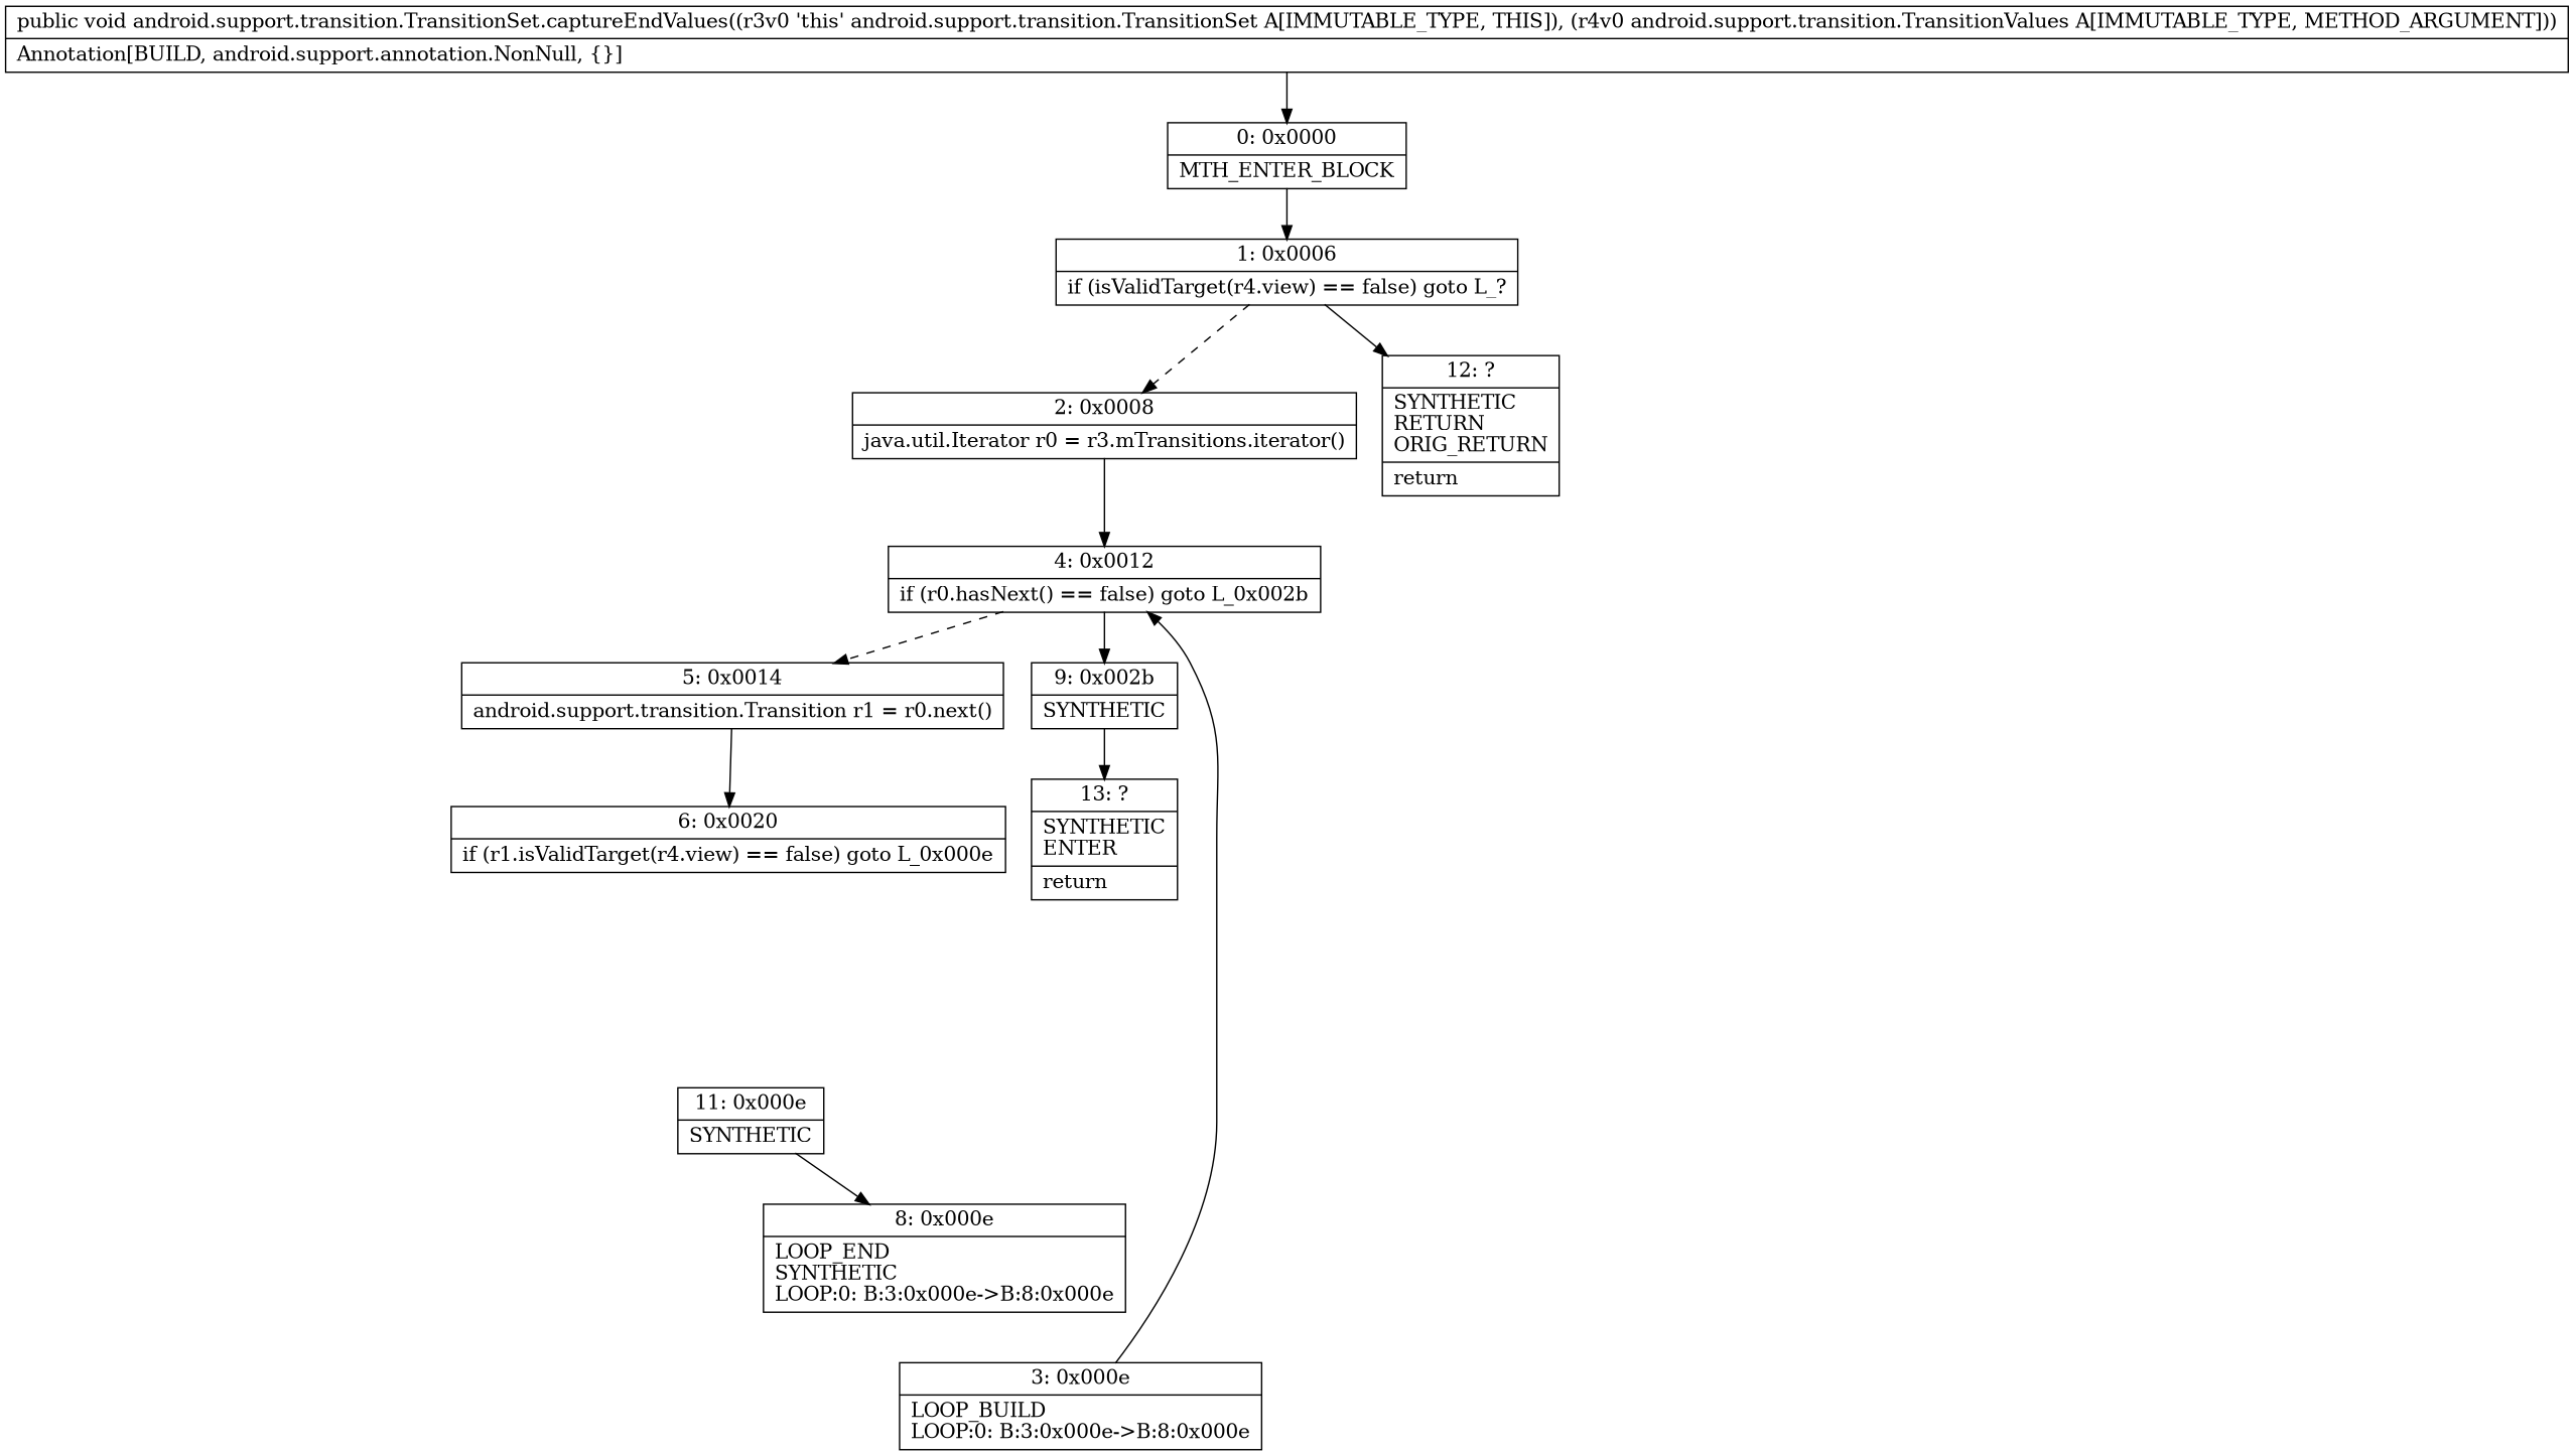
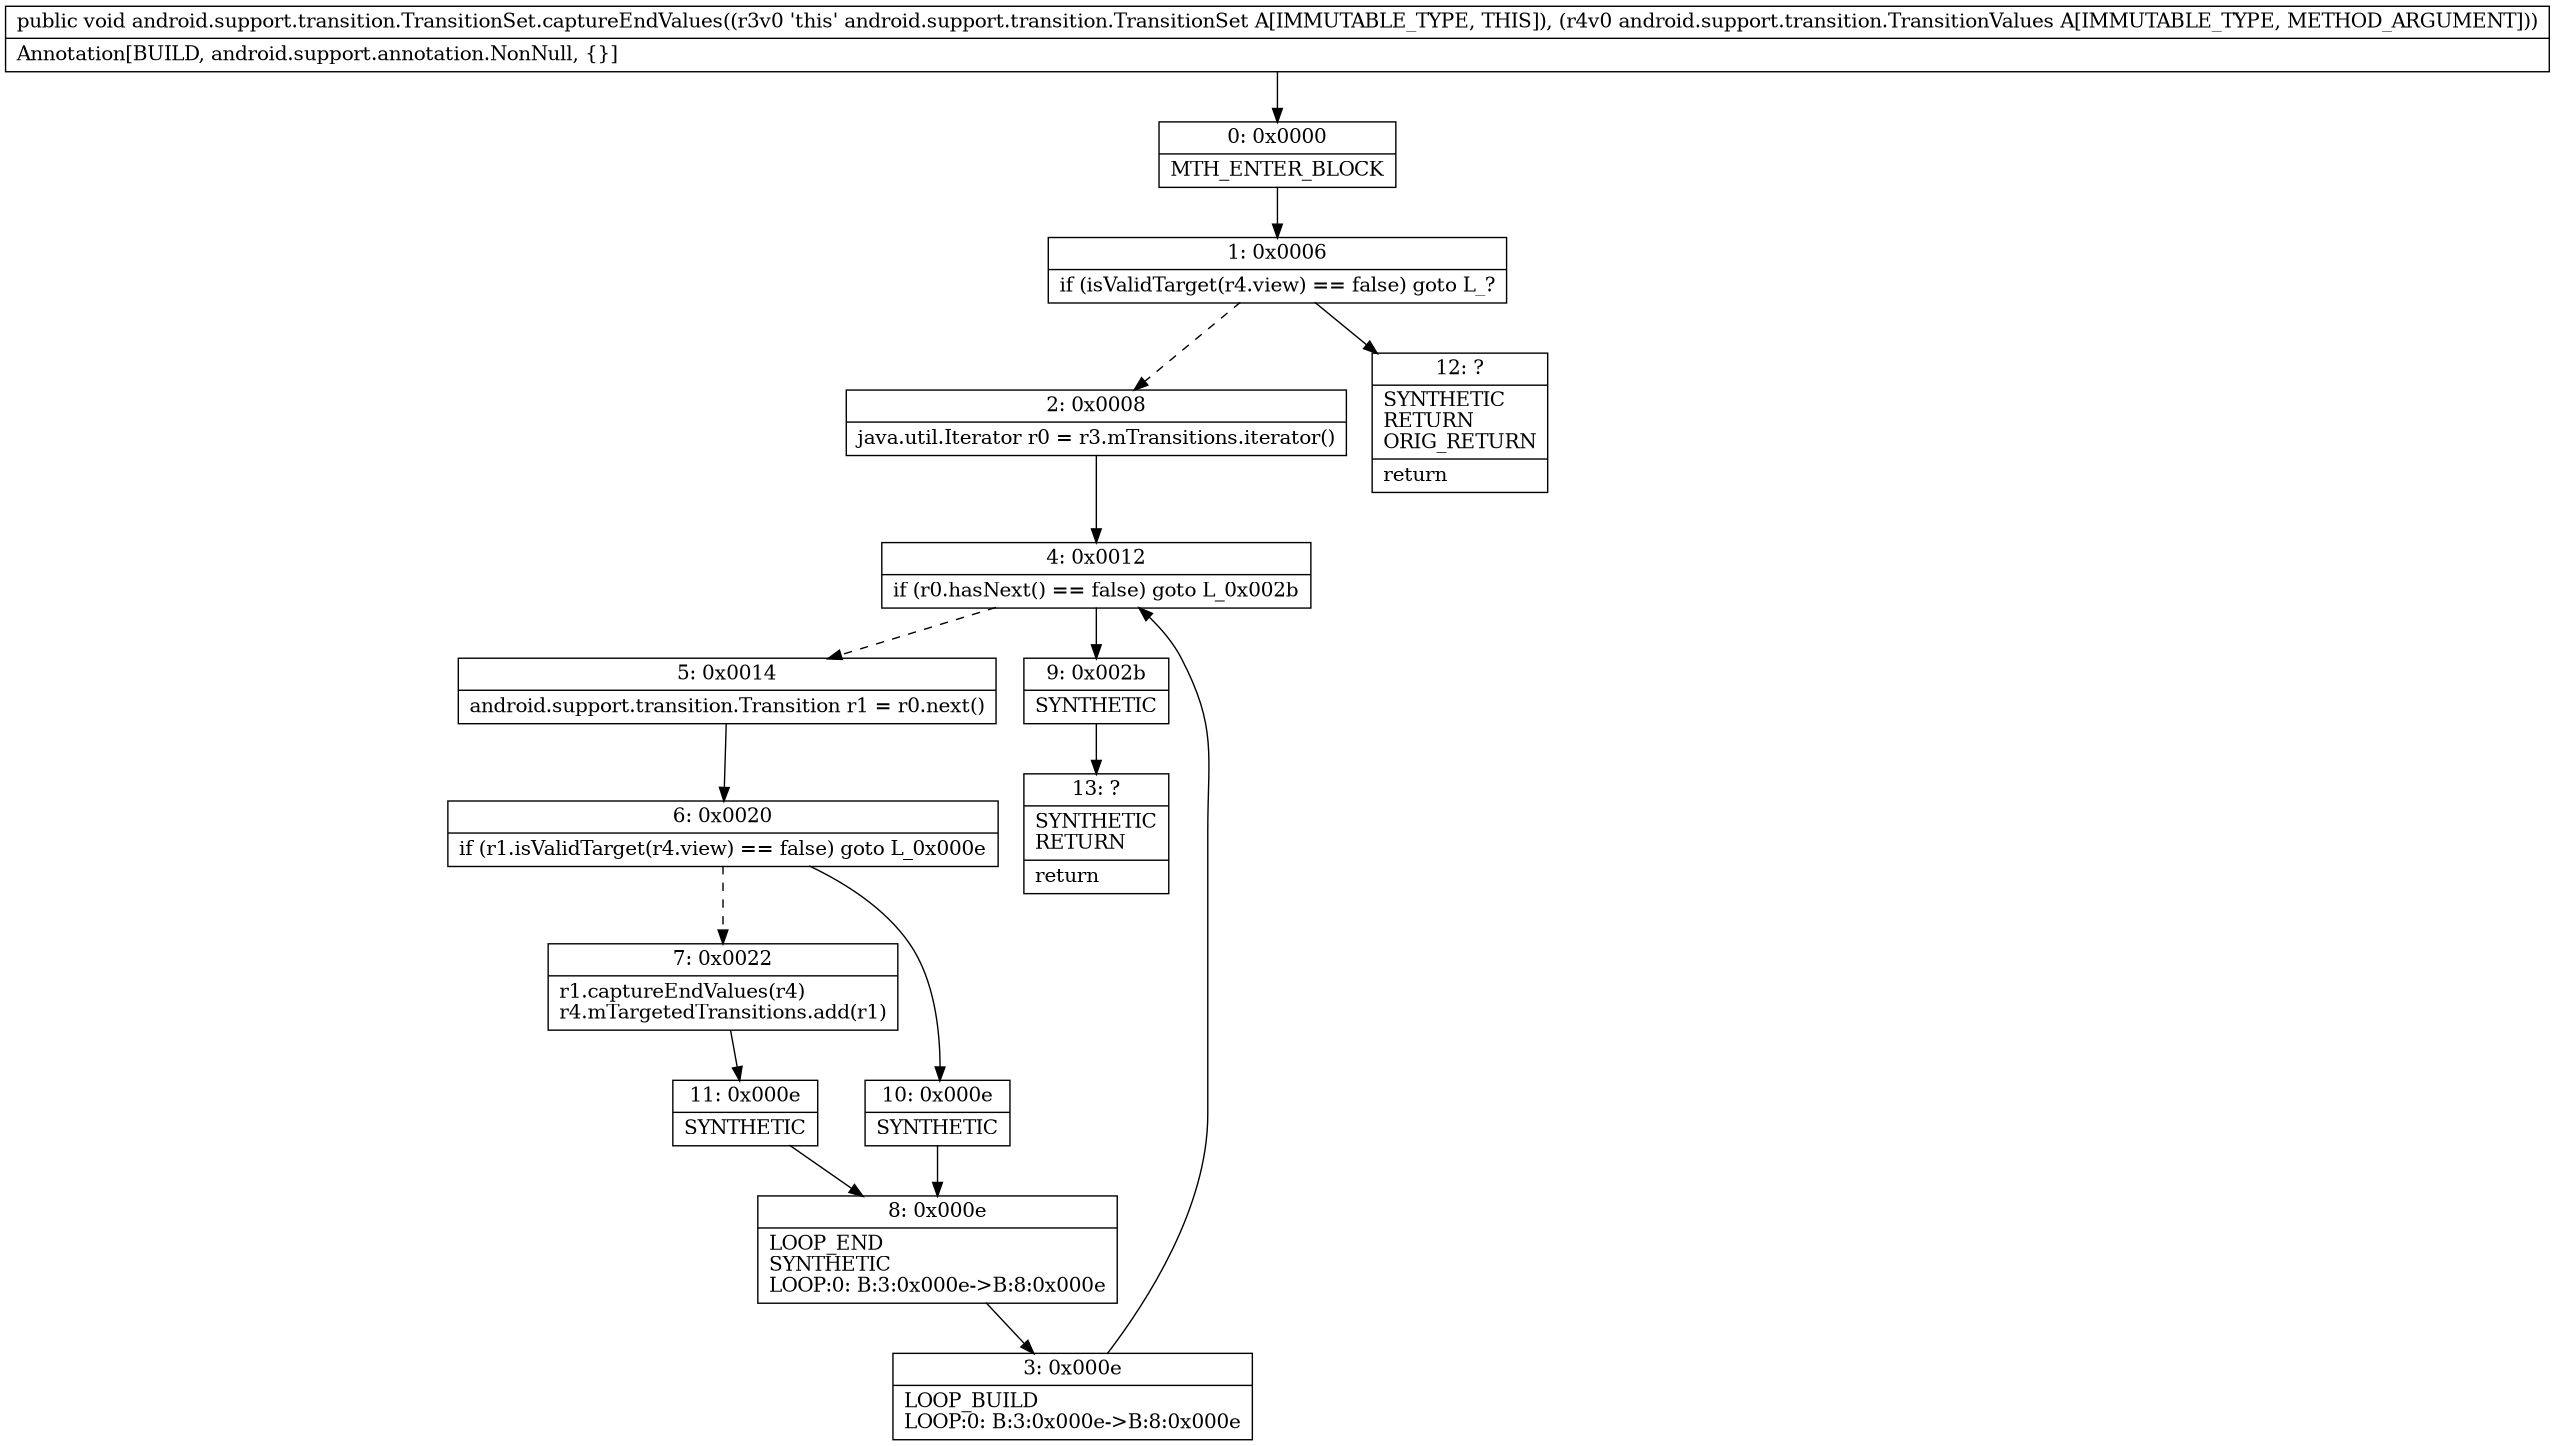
  digraph {
    node [shape=record]
    n1 [label="{0\:\ 0x0000|MTH_ENTER_BLOCK\l}"]
    n2 [label="{1\:\ 0x0006|if (isValidTarget(r4.view) == false) goto L_?\l}"]
    n3 [label="{2\:\ 0x0008|java.util.Iterator r0 = r3.mTransitions.iterator()\l}"]
    n4 [label="{12\:\ ?|SYNTHETIC\lRETURN\lORIG_RETURN\l|return\l}"]
    n5 [label="{4\:\ 0x0012|if (r0.hasNext() == false) goto L_0x002b\l}"]
    n6 [label="{3\:\ 0x000e|LOOP_BUILD\lLOOP:0: B:3:0x000e\-\>B:8:0x000e\l}"]
    n7 [label="{5\:\ 0x0014|android.support.transition.Transition r1 = r0.next()\l}"]
    n8 [label="{9\:\ 0x002b|SYNTHETIC\l}"]
    n9 [label="{6\:\ 0x0020|if (r1.isValidTarget(r4.view) == false) goto L_0x000e\l}"]
-   n10 [label="{13\:\ ?|SYNTHETIC\lENTER\l|return\l}"]
+   n10 [label="{13\:\ ?|SYNTHETIC\lRETURN\l|return\l}"]
+   n11 [label="{7\:\ 0x0022|r1.captureEndValues(r4)\lr4.mTargetedTransitions.add(r1)\l}"]
+   n12 [label="{10\:\ 0x000e|SYNTHETIC\l}"]
    n13 [label="{11\:\ 0x000e|SYNTHETIC\l}"]
    n14 [label="{8\:\ 0x000e|LOOP_END\lSYNTHETIC\lLOOP:0: B:3:0x000e\-\>B:8:0x000e\l}"]
    n15 [label="{public void android.support.transition.TransitionSet.captureEndValues((r3v0 'this' android.support.transition.TransitionSet A[IMMUTABLE_TYPE, THIS]), (r4v0 android.support.transition.TransitionValues A[IMMUTABLE_TYPE, METHOD_ARGUMENT]))  | Annotation[BUILD, android.support.annotation.NonNull, \{\}]\l}"]
    n1 -> n2
    n2 -> n3 [style=dashed]
    n2 -> n4
    n3 -> n5
    n5 -> n7 [style=dashed]
    n5 -> n8
    n6 -> n5
    n7 -> n9
    n8 -> n10
+   n9 -> n11 [style=dashed]
+   n9 -> n12
+   n11 -> n13
+   n12 -> n14
    n13 -> n14
+   n14 -> n6
    n15 -> n1
  }
